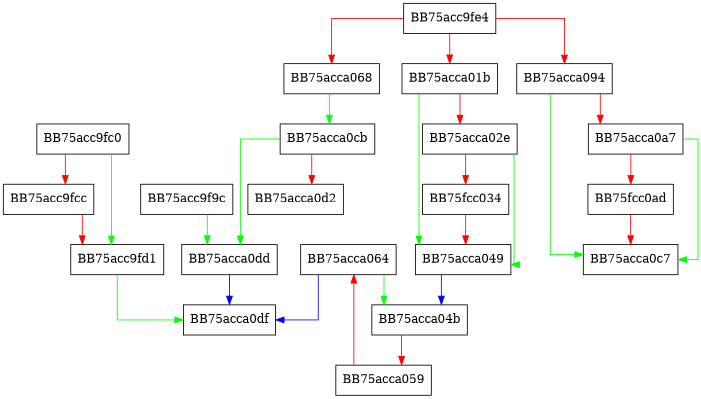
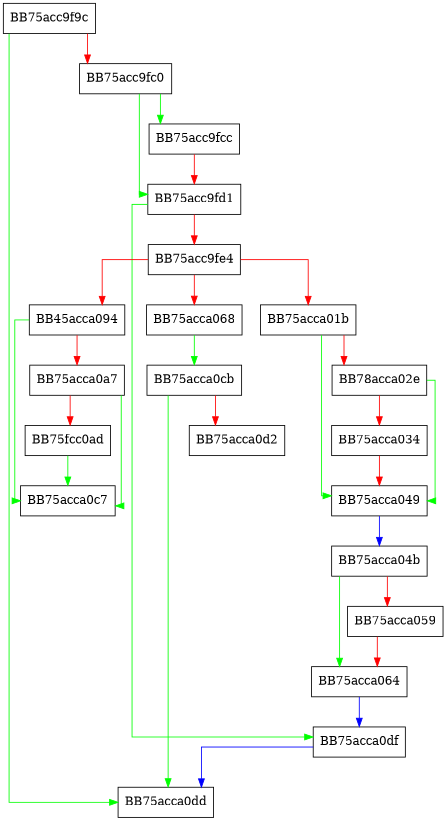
  digraph {
    splines=ortho
    node [shape=box]
    edge [color=red]
    BB75acc9f9c
    BB75acca0dd
    BB75acc9fc0
    BB75acca0df
    BB75acc9fd1
    BB75acc9fcc
    BB75acc9fe4
    BB75acca068
    BB75acca01b
-   BB75acca094
+   BB75acca094 [label=BB45acca094]
    BB75acca0cb
    BB75acca049
-   BB75acca02e
+   BB75acca02e [label=BB78acca02e]
    BB75acca0d2
    BB75acca0c7
    BB75acca0a7
    BB75acca04b
-   BB75acca034 [label=BB75fcc034]
+   BB75acca034
    BB75acca064
    BB75acca059
    n21 [label=BB75fcc0ad]
    BB75acc9f9c -> BB75acca0dd [color=green]
-   BB75acca0dd -> BB75acca0df [color=blue]
+   BB75acc9f9c -> BB75acc9fc0
+   BB75acca0df -> BB75acca0dd [color=blue]
    BB75acc9fc0 -> BB75acc9fd1 [color=green]
-   BB75acc9fc0 -> BB75acc9fcc
+   BB75acc9fc0 -> BB75acc9fcc [color=green]
    BB75acc9fd1 -> BB75acca0df [color=green]
+   BB75acc9fd1 -> BB75acc9fe4
    BB75acc9fcc -> BB75acc9fd1
    BB75acc9fe4 -> BB75acca068
    BB75acc9fe4 -> BB75acca01b
    BB75acc9fe4 -> BB75acca094
    BB75acca068 -> BB75acca0cb [color=green]
    BB75acca01b -> BB75acca049 [color=green]
    BB75acca01b -> BB75acca02e
    BB75acca094 -> BB75acca0c7 [color=green]
    BB75acca094 -> BB75acca0a7
    BB75acca0cb -> BB75acca0dd [color=green]
    BB75acca0cb -> BB75acca0d2
    BB75acca049 -> BB75acca04b [color=blue]
    BB75acca02e -> BB75acca049 [color=green]
    BB75acca02e -> BB75acca034
    BB75acca0a7 -> BB75acca0c7 [color=green]
    BB75acca0a7 -> n21
-   BB75acca064 -> BB75acca04b [color=green]
+   BB75acca04b -> BB75acca064 [color=green]
    BB75acca04b -> BB75acca059
    BB75acca034 -> BB75acca049
    BB75acca064 -> BB75acca0df [color=blue]
    BB75acca059 -> BB75acca064
-   n21 -> BB75acca0c7
+   n21 -> BB75acca0c7 [color=green]
  }
